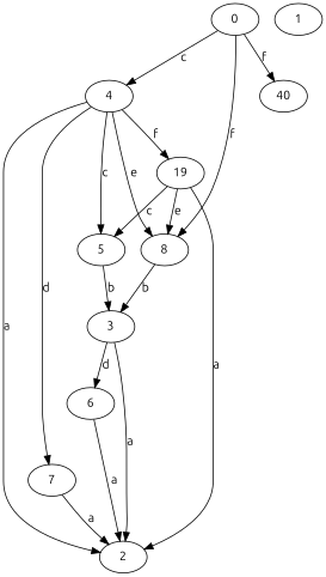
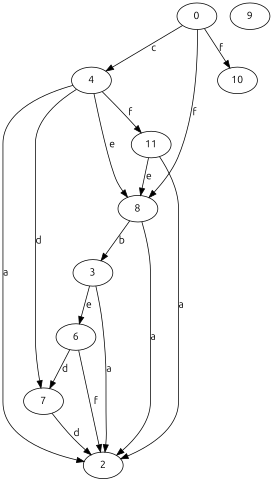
  strict digraph {
    fontname=Ubuntu
    node [fontname=Ubuntu]
    edge [fontname=Ubuntu]
    0
    4
    8
-   10 [label=40]
+   10
    2
-   5
    7
-   11 [label=19]
+   11
    3
    6
-   1
+   1 [label=9]
    0 -> 4 [label=c]
    0 -> 8 [label=f]
    0 -> 10 [label=f]
    4 -> 8 [label=e]
    4 -> 2 [label=a]
-   4 -> 5 [label=c]
    4 -> 7 [label=d]
    4 -> 11 [label=f]
+   8 -> 2 [label=a]
    8 -> 3 [label=b]
-   5 -> 3 [label=b]
-   7 -> 2 [label=a]
+   7 -> 2 [label=d]
    11 -> 8 [label=e]
    11 -> 2 [label=a]
-   11 -> 5 [label=c]
    3 -> 2 [label=a]
-   3 -> 6 [label=d]
-   6 -> 2 [label=a]
+   3 -> 6 [label=e]
+   6 -> 2 [label=f]
+   6 -> 7 [label=d]
  }
